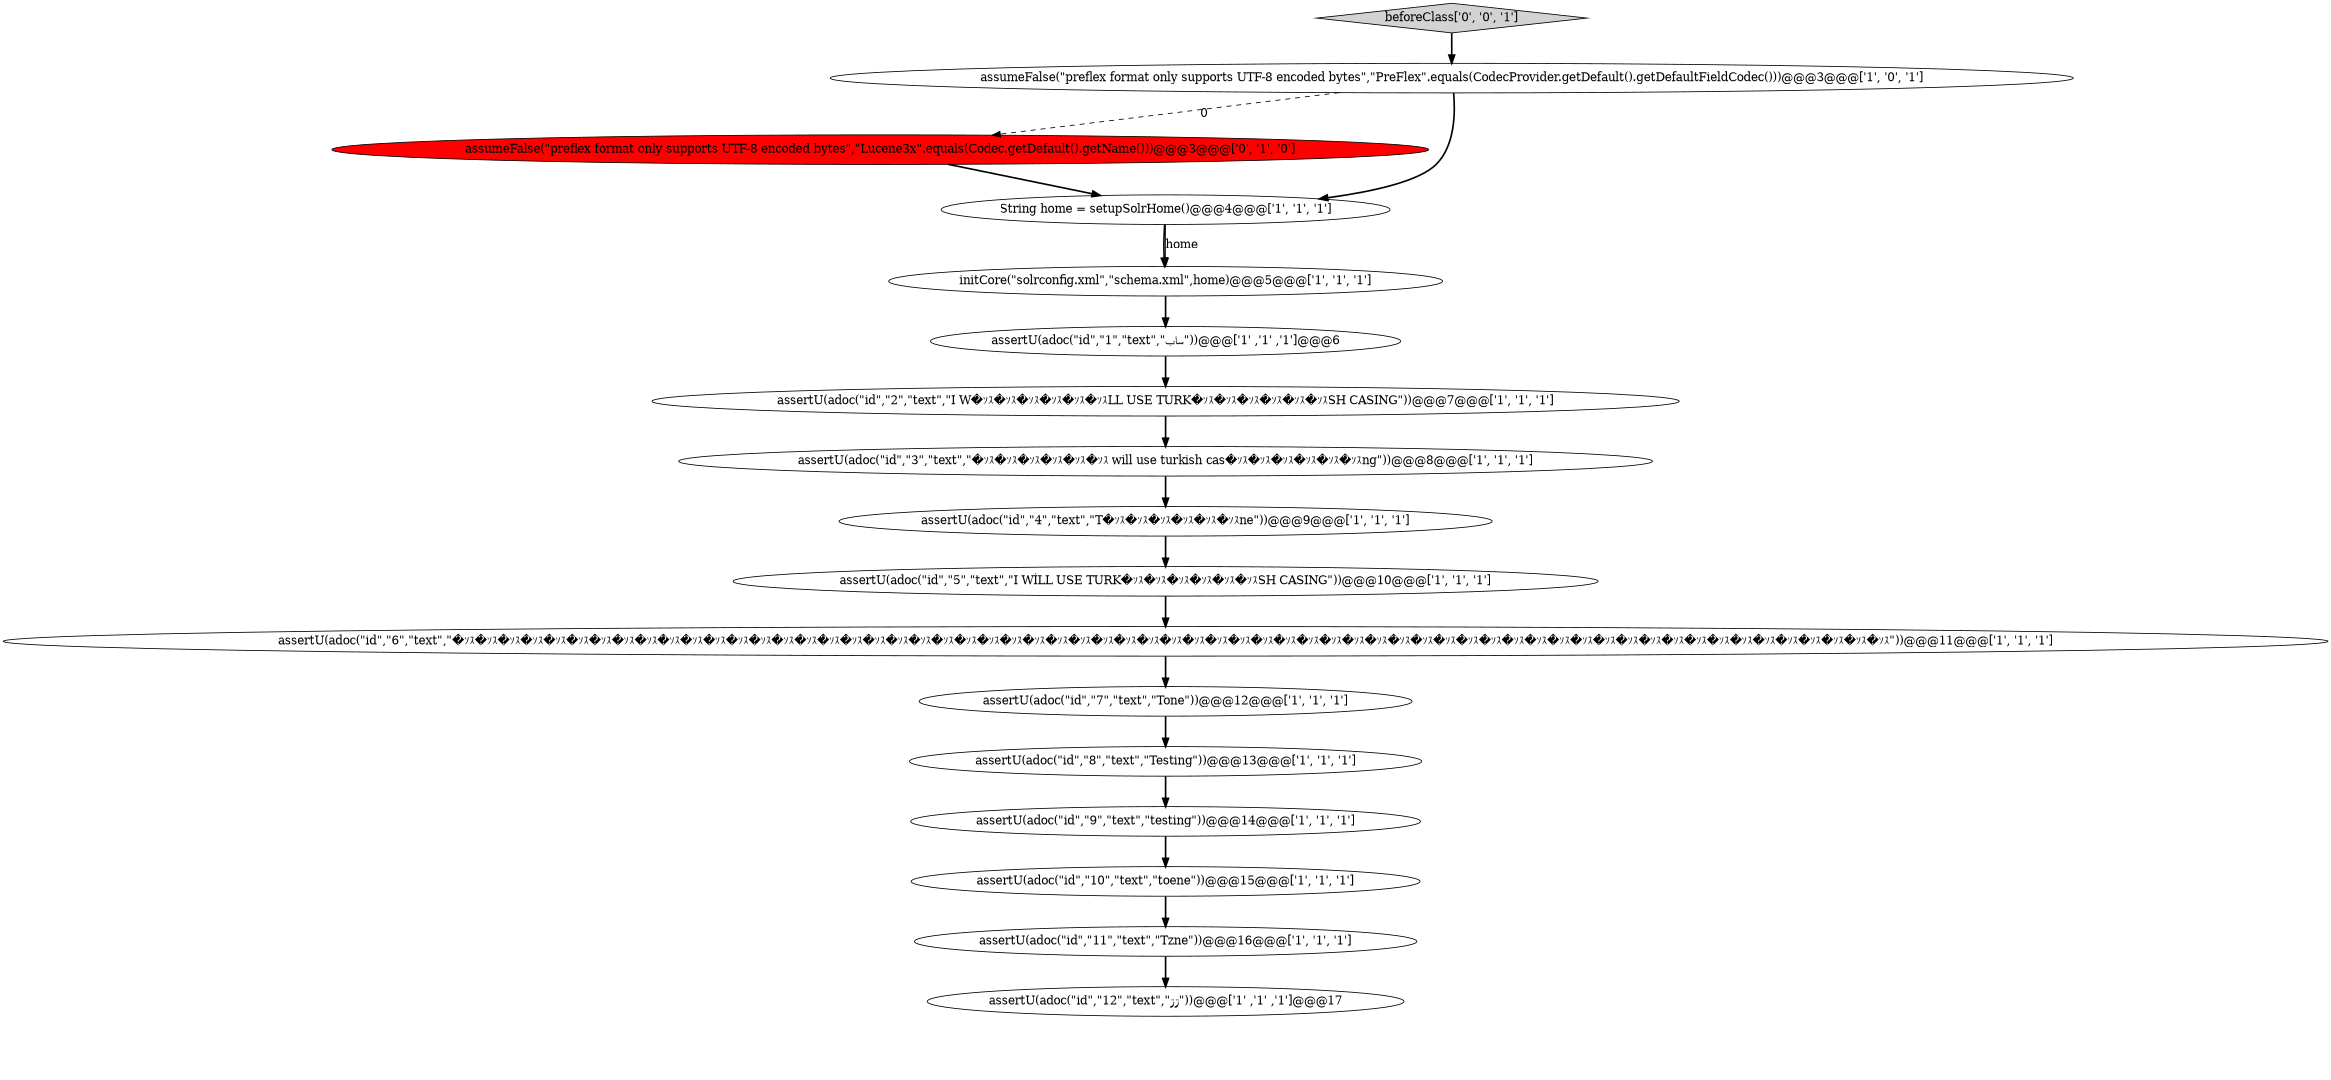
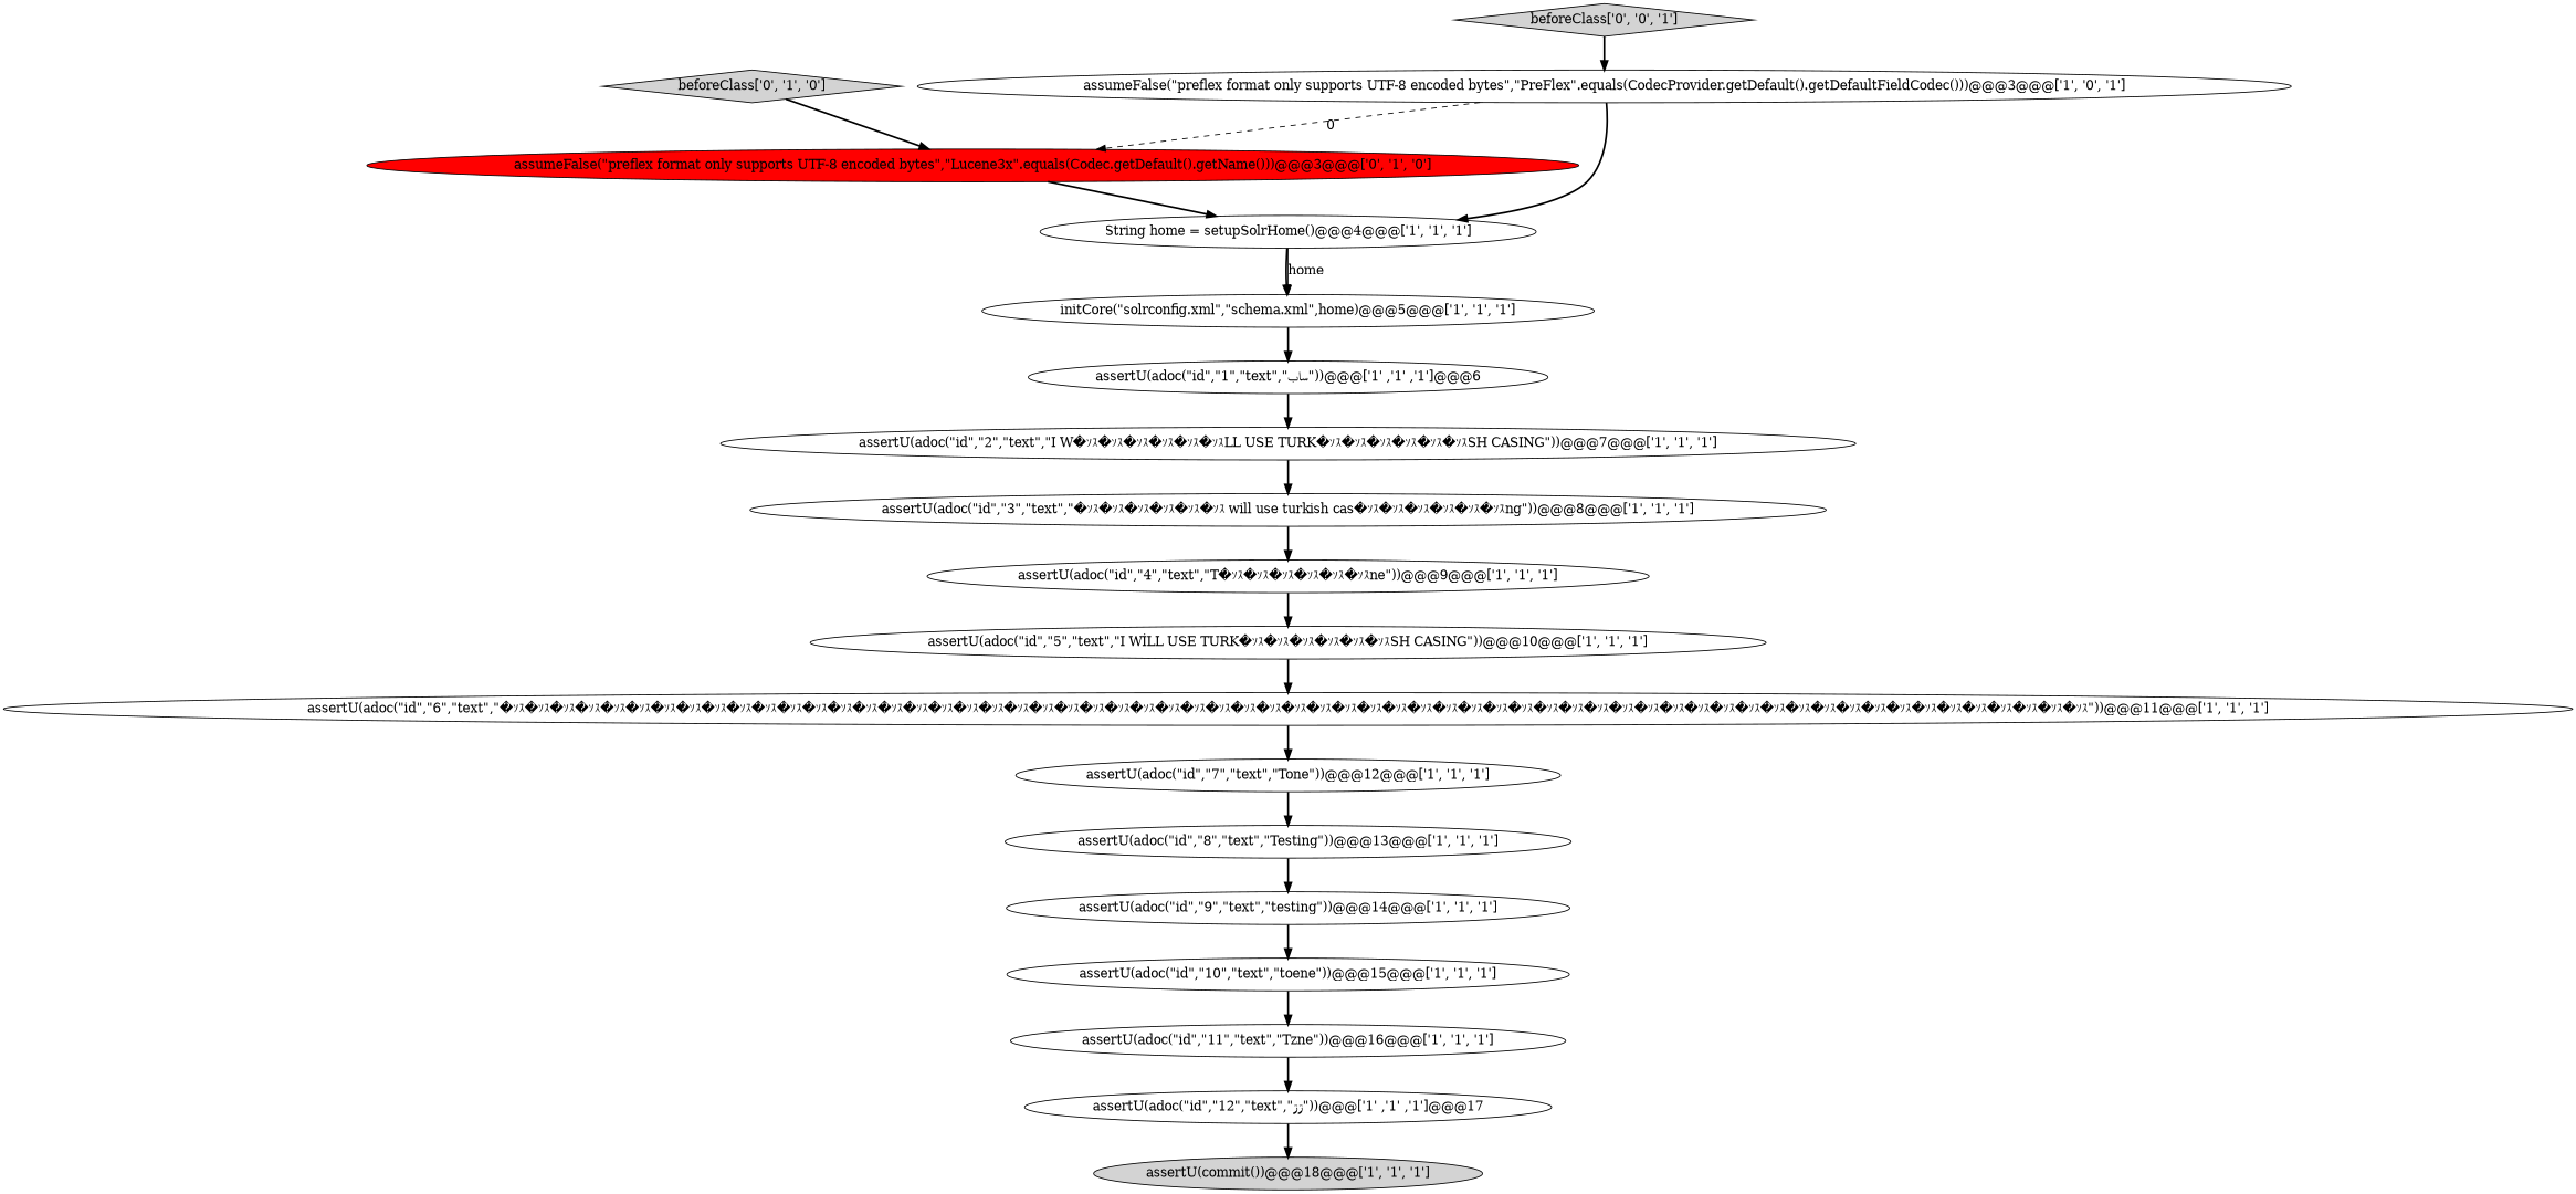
  digraph {
    node [fillcolor=white shape=ellipse style=filled]
    edge [style=bold]
    n1 [label="assertU(adoc(\"id\",\"6\",\"text\",\"�ｿｽ�ｿｽ�ｿｽ�ｿｽ�ｿｽ�ｿｽ�ｿｽ�ｿｽ�ｿｽ�ｿｽ�ｿｽ�ｿｽ�ｿｽ�ｿｽ�ｿｽ�ｿｽ�ｿｽ�ｿｽ�ｿｽ�ｿｽ�ｿｽ�ｿｽ�ｿｽ�ｿｽ�ｿｽ�ｿｽ�ｿｽ�ｿｽ�ｿｽ�ｿｽ�ｿｽ�ｿｽ�ｿｽ�ｿｽ�ｿｽ�ｿｽ�ｿｽ�ｿｽ�ｿｽ�ｿｽ�ｿｽ�ｿｽ�ｿｽ�ｿｽ�ｿｽ�ｿｽ�ｿｽ�ｿｽ�ｿｽ�ｿｽ�ｿｽ�ｿｽ�ｿｽ�ｿｽ�ｿｽ�ｿｽ�ｿｽ�ｿｽ�ｿｽ�ｿｽ�ｿｽ�ｿｽ�ｿｽ\"))@@@11@@@['1', '1', '1']"]
    n2 [label="assertU(adoc(\"id\",\"7\",\"text\",\"Tone\"))@@@12@@@['1', '1', '1']"]
    n3 [label="assertU(adoc(\"id\",\"8\",\"text\",\"Testing\"))@@@13@@@['1', '1', '1']"]
    n4 [label="assertU(adoc(\"id\",\"1\",\"text\",\"ساب\"))@@@6@@@['1', '1', '1']"]
    n5 [label="assertU(adoc(\"id\",\"2\",\"text\",\"I W�ｿｽ�ｿｽ�ｿｽ�ｿｽ�ｿｽ�ｿｽLL USE TURK�ｿｽ�ｿｽ�ｿｽ�ｿｽ�ｿｽ�ｿｽSH CASING\"))@@@7@@@['1', '1', '1']"]
    n6 [label="assertU(adoc(\"id\",\"3\",\"text\",\"�ｿｽ�ｿｽ�ｿｽ�ｿｽ�ｿｽ�ｿｽ will use turkish cas�ｿｽ�ｿｽ�ｿｽ�ｿｽ�ｿｽ�ｿｽng\"))@@@8@@@['1', '1', '1']"]
    n7 [label="assertU(adoc(\"id\",\"11\",\"text\",\"Tzne\"))@@@16@@@['1', '1', '1']"]
    n8 [label="assertU(adoc(\"id\",\"12\",\"text\",\"ژژ\"))@@@17@@@['1', '1', '1']"]
+   n9 [fillcolor=lightgray label="assertU(commit())@@@18@@@['1', '1', '1']"]
    n10 [label="assumeFalse(\"preflex format only supports UTF-8 encoded bytes\",\"PreFlex\".equals(CodecProvider.getDefault().getDefaultFieldCodec()))@@@3@@@['1', '0', '1']"]
    n11 [label="String home = setupSolrHome()@@@4@@@['1', '1', '1']"]
    n12 [fillcolor=red label="assumeFalse(\"preflex format only supports UTF-8 encoded bytes\",\"Lucene3x\".equals(Codec.getDefault().getName()))@@@3@@@['0', '1', '0']"]
    n13 [label="initCore(\"solrconfig.xml\",\"schema.xml\",home)@@@5@@@['1', '1', '1']"]
    n14 [label="assertU(adoc(\"id\",\"9\",\"text\",\"testing\"))@@@14@@@['1', '1', '1']"]
    n15 [label="assertU(adoc(\"id\",\"10\",\"text\",\"toene\"))@@@15@@@['1', '1', '1']"]
    n16 [label="assertU(adoc(\"id\",\"4\",\"text\",\"T�ｿｽ�ｿｽ�ｿｽ�ｿｽ�ｿｽ�ｿｽne\"))@@@9@@@['1', '1', '1']"]
    n17 [label="assertU(adoc(\"id\",\"5\",\"text\",\"I WİLL USE TURK�ｿｽ�ｿｽ�ｿｽ�ｿｽ�ｿｽ�ｿｽSH CASING\"))@@@10@@@['1', '1', '1']"]
+   n18 [fillcolor=lightgray label="beforeClass['0', '1', '0']" shape=diamond]
    n19 [fillcolor=lightgray label="beforeClass['0', '0', '1']" shape=diamond]
    n1 -> n2
    n2 -> n3
    n3 -> n14
    n4 -> n5
    n5 -> n6
    n6 -> n16
    n7 -> n8
+   n8 -> n9
    n10 -> n11
    n10 -> n12 [label=0 style=dashed]
    n11 -> n13
    n11 -> n13 [label=home style=solid]
    n12 -> n11
    n13 -> n4
    n14 -> n15
    n15 -> n7
    n16 -> n17
    n17 -> n1
+   n18 -> n12
    n19 -> n10
  }
